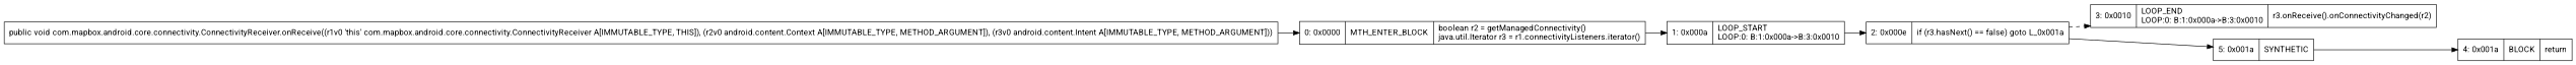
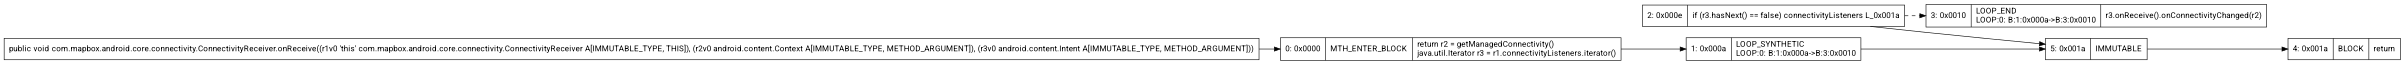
  digraph {
    fontname=Roboto
    rankdir=LR
    node [fontname=Roboto shape=record]
    edge [fontname=Roboto]
-   n1 [label="{0\:\ 0x0000|MTH_ENTER_BLOCK\l|boolean r2 = getManagedConnectivity()\ljava.util.Iterator r3 = r1.connectivityListeners.iterator()\l}"]
-   n2 [label="{1\:\ 0x000a|LOOP_START\lLOOP:0: B:1:0x000a\-\>B:3:0x0010\l}"]
-   n3 [label="{2\:\ 0x000e|if (r3.hasNext() == false) goto L_0x001a\l}"]
+   n1 [label="{0\:\ 0x0000|MTH_ENTER_BLOCK\l|return r2 = getManagedConnectivity()\ljava.util.Iterator r3 = r1.connectivityListeners.iterator()\l}"]
+   n2 [label="{1\:\ 0x000a|LOOP_SYNTHETIC\lLOOP:0: B:1:0x000a\-\>B:3:0x0010\l}"]
+   n3 [label="{2\:\ 0x000e|if (r3.hasNext() == false) connectivityListeners L_0x001a\l}"]
    n4 [label="{3\:\ 0x0010|LOOP_END\lLOOP:0: B:1:0x000a\-\>B:3:0x0010\l|r3.onReceive().onConnectivityChanged(r2)\l}"]
-   n5 [label="{5\:\ 0x001a|SYNTHETIC\l}"]
+   n5 [label="{5\:\ 0x001a|IMMUTABLE\l}"]
    n6 [label="{4\:\ 0x001a|BLOCK\l|return\l}"]
    n7 [label="{public void com.mapbox.android.core.connectivity.ConnectivityReceiver.onReceive((r1v0 'this' com.mapbox.android.core.connectivity.ConnectivityReceiver A[IMMUTABLE_TYPE, THIS]), (r2v0 android.content.Context A[IMMUTABLE_TYPE, METHOD_ARGUMENT]), (r3v0 android.content.Intent A[IMMUTABLE_TYPE, METHOD_ARGUMENT])) }"]
    n1 -> n2
-   n2 -> n3
+   n2 -> n5
    n3 -> n4 [style=dashed]
    n3 -> n5
    n5 -> n6
    n7 -> n1
  }
